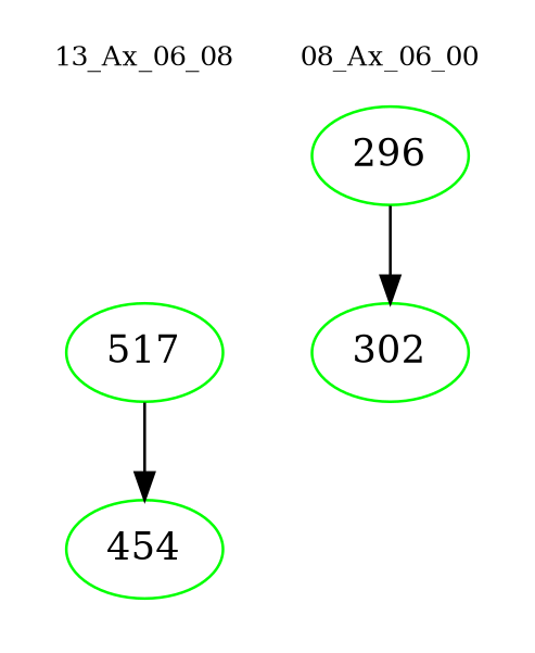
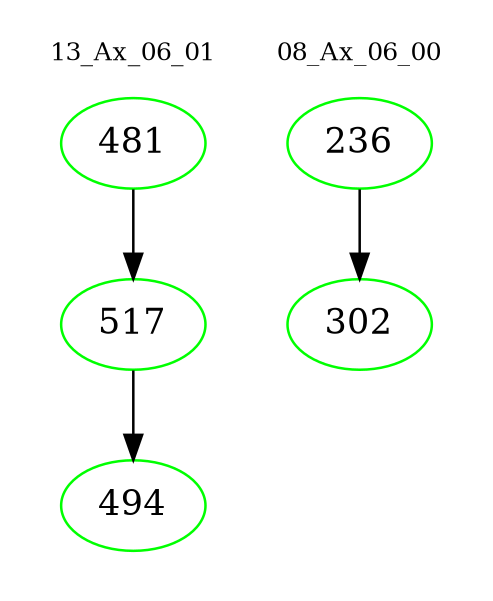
  digraph {
    fontname="DejaVu Serif"
    node [color=green fontname="DejaVu Serif"]
    edge [color=black fontname="DejaVu Serif"]
+   n1 [label=481]
    n2 [label=517]
-   n3 [label=454]
-   n4 [label=296]
+   n3 [label=494]
+   n4 [label=236]
    n5 [label=302]
    subgraph cluster_1 {
      color=white
      fontsize=10
-     label="13_Ax_06_08"
+     label="13_Ax_06_01"
+     n1
      n2
      n3
    }
    subgraph cluster_2 {
      color=white
      fontsize=10
      label="08_Ax_06_00"
      n4
      n5
    }
+   n1 -> n2
    n2 -> n3
    n4 -> n5
  }
